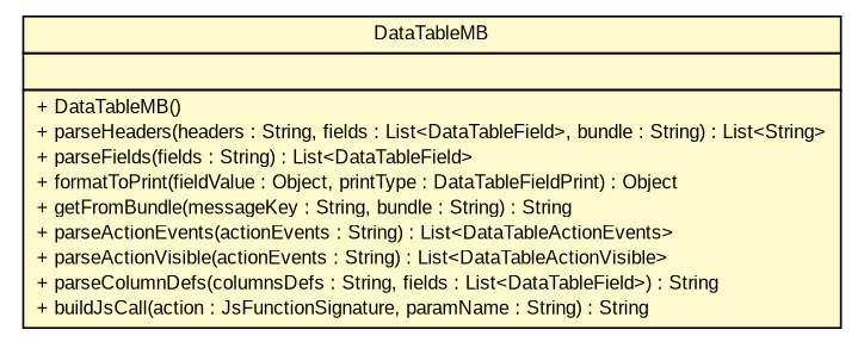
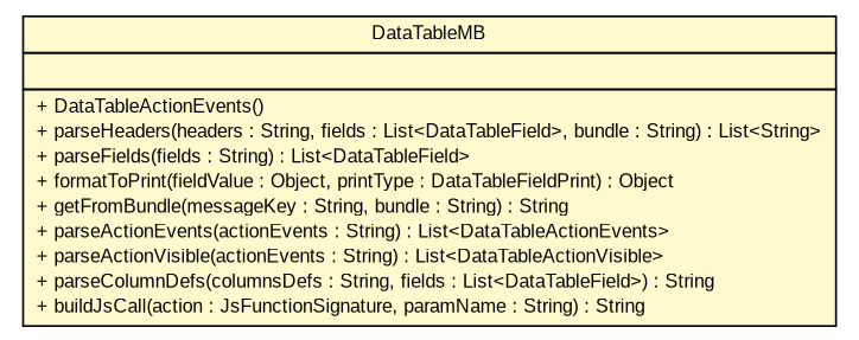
  digraph {
    nodesep=0.25
    ranksep=0.5
    rankdir=LR
-   n1 [fontcolor=black fontname=arial fontsize=10.0 label=<<table title="br.gov.to.sefaz.presentation.managedbean.composites.DataTableMB" border="0" cellborder="1" cellspacing="0" cellpadding="2" port="p" bgcolor="lemonChiffon" href="./DataTableMB.html"> 		<tr><td><table border="0" cellspacing="0" cellpadding="1"> <tr><td align="center" balign="center"> DataTableMB </td></tr> 		</table></td></tr> 		<tr><td><table border="0" cellspacing="0" cellpadding="1"> <tr><td align="left" balign="left">  </td></tr> 		</table></td></tr> 		<tr><td><table border="0" cellspacing="0" cellpadding="1"> <tr><td align="left" balign="left"> + DataTableMB() </td></tr> <tr><td align="left" balign="left"> + parseHeaders(headers : String, fields : List&lt;DataTableField&gt;, bundle : String) : List&lt;String&gt; </td></tr> <tr><td align="left" balign="left"> + parseFields(fields : String) : List&lt;DataTableField&gt; </td></tr> <tr><td align="left" balign="left"> + formatToPrint(fieldValue : Object, printType : DataTableFieldPrint) : Object </td></tr> <tr><td align="left" balign="left"> + getFromBundle(messageKey : String, bundle : String) : String </td></tr> <tr><td align="left" balign="left"> + parseActionEvents(actionEvents : String) : List&lt;DataTableActionEvents&gt; </td></tr> <tr><td align="left" balign="left"> + parseActionVisible(actionEvents : String) : List&lt;DataTableActionVisible&gt; </td></tr> <tr><td align="left" balign="left"> + parseColumnDefs(columnsDefs : String, fields : List&lt;DataTableField&gt;) : String </td></tr> <tr><td align="left" balign="left"> + buildJsCall(action : JsFunctionSignature, paramName : String) : String </td></tr> 		</table></td></tr> 		</table>> shape=plaintext]
+   n1 [fontcolor=black fontname=arial fontsize=10.0 label=<<table title="br.gov.to.sefaz.presentation.managedbean.composites.DataTableMB" border="0" cellborder="1" cellspacing="0" cellpadding="2" port="p" bgcolor="lemonChiffon" href="./DataTableMB.html"> 		<tr><td><table border="0" cellspacing="0" cellpadding="1"> <tr><td align="center" balign="center"> DataTableMB </td></tr> 		</table></td></tr> 		<tr><td><table border="0" cellspacing="0" cellpadding="1"> <tr><td align="left" balign="left">  </td></tr> 		</table></td></tr> 		<tr><td><table border="0" cellspacing="0" cellpadding="1"> <tr><td align="left" balign="left"> + DataTableActionEvents() </td></tr> <tr><td align="left" balign="left"> + parseHeaders(headers : String, fields : List&lt;DataTableField&gt;, bundle : String) : List&lt;String&gt; </td></tr> <tr><td align="left" balign="left"> + parseFields(fields : String) : List&lt;DataTableField&gt; </td></tr> <tr><td align="left" balign="left"> + formatToPrint(fieldValue : Object, printType : DataTableFieldPrint) : Object </td></tr> <tr><td align="left" balign="left"> + getFromBundle(messageKey : String, bundle : String) : String </td></tr> <tr><td align="left" balign="left"> + parseActionEvents(actionEvents : String) : List&lt;DataTableActionEvents&gt; </td></tr> <tr><td align="left" balign="left"> + parseActionVisible(actionEvents : String) : List&lt;DataTableActionVisible&gt; </td></tr> <tr><td align="left" balign="left"> + parseColumnDefs(columnsDefs : String, fields : List&lt;DataTableField&gt;) : String </td></tr> <tr><td align="left" balign="left"> + buildJsCall(action : JsFunctionSignature, paramName : String) : String </td></tr> 		</table></td></tr> 		</table>> shape=plaintext]
  }
